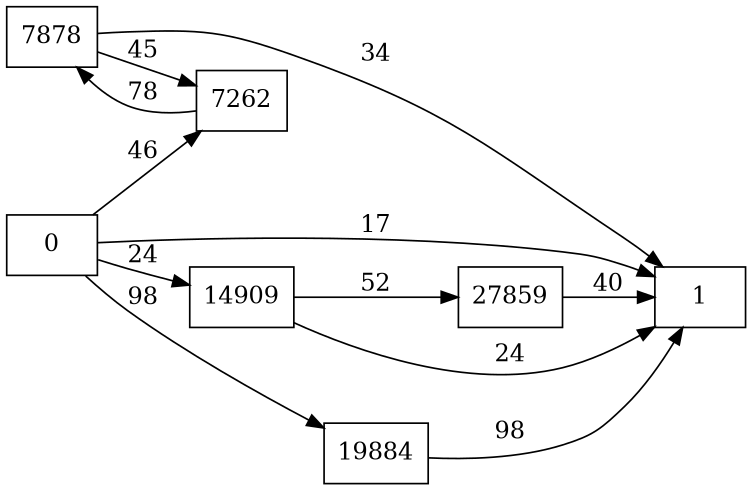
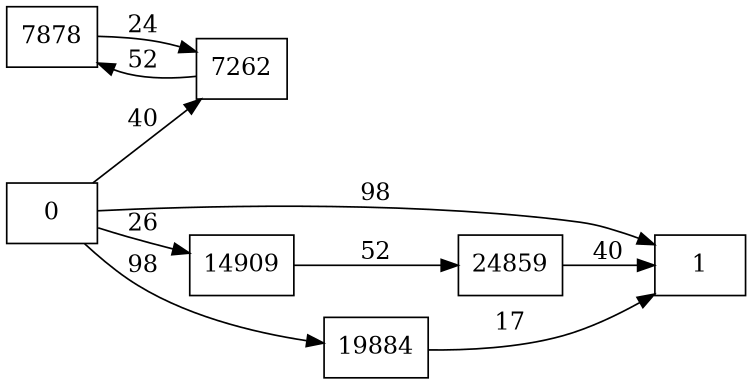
  digraph {
    rankdir=LR
    node [shape=rectangle]
    n1 [label=7878]
    7262
    1
    14909
-   24859 [label=27859]
+   24859
    19884
    0
-   n1 -> 7262 [label=45]
-   n1 -> 1 [label=34]
-   7262 -> n1 [label=78]
-   14909 -> 1 [label=24]
+   n1 -> 7262 [label=24]
+   7262 -> n1 [label=52]
    14909 -> 24859 [label=52]
    24859 -> 1 [label=40]
-   19884 -> 1 [label=98]
-   0 -> 7262 [label=46]
-   0 -> 1 [label=17]
-   0 -> 14909 [label=24]
+   19884 -> 1 [label=17]
+   0 -> 7262 [label=40]
+   0 -> 1 [label=98]
+   0 -> 14909 [label=26]
    0 -> 19884 [label=98]
  }
